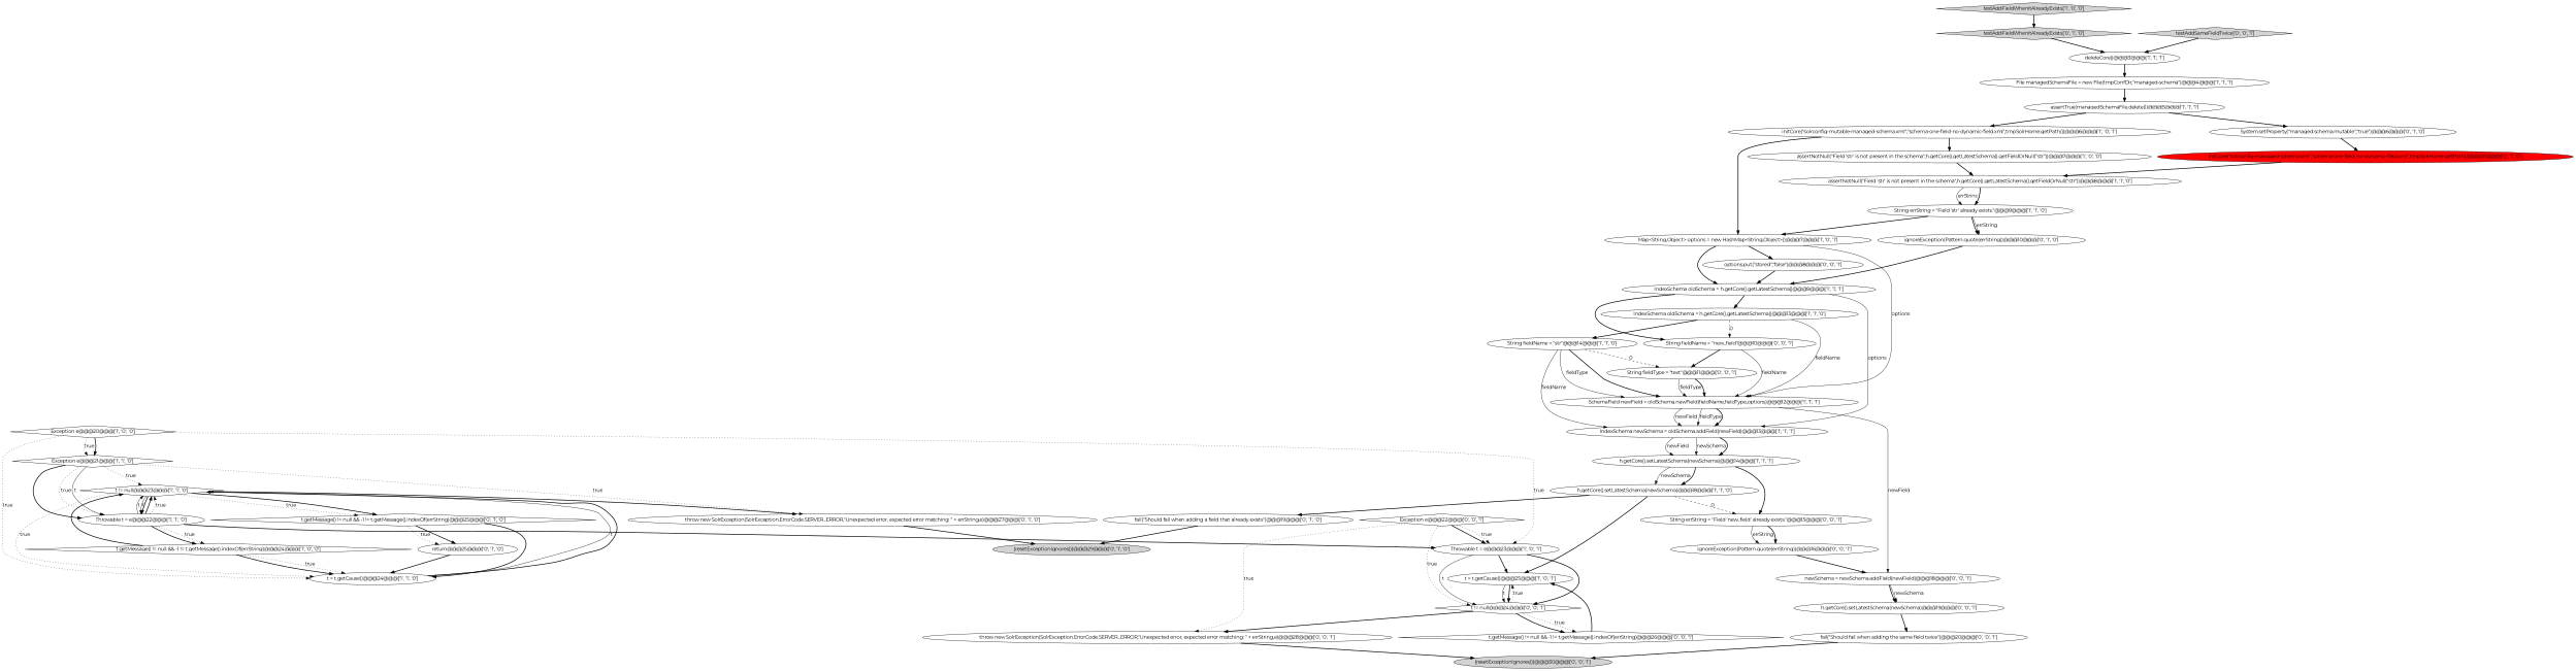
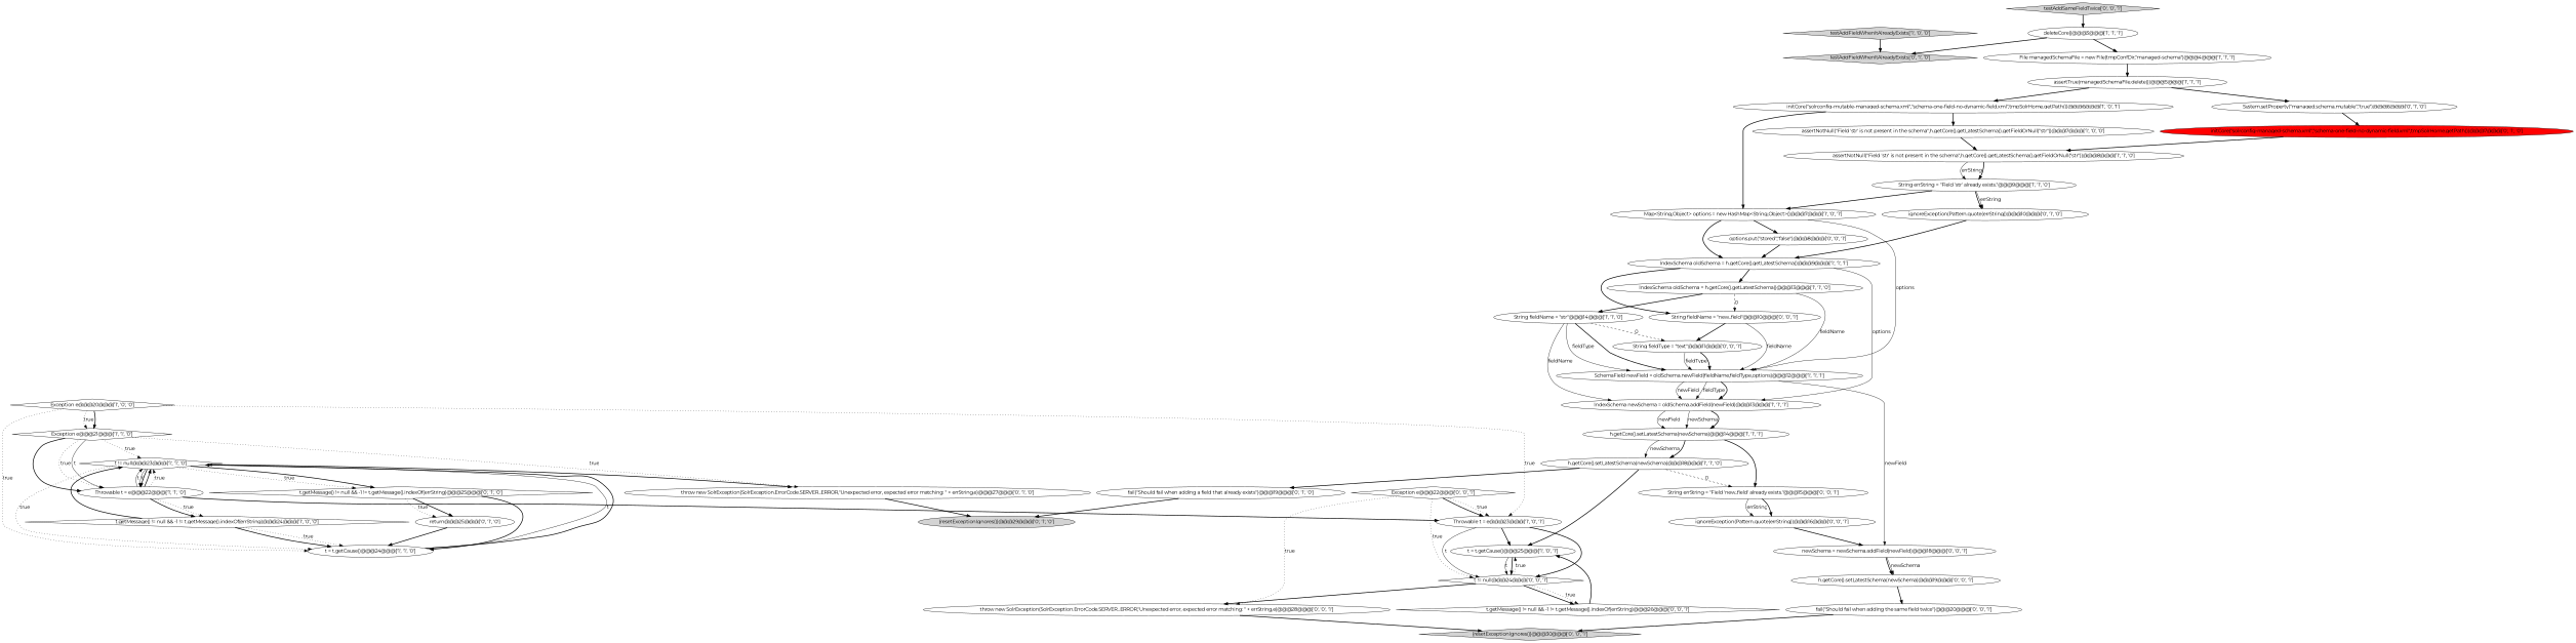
  digraph {
    fontname=Montserrat
    node [fillcolor=white fontname=Montserrat shape=ellipse style=filled]
    edge [fontname=Montserrat style=bold]
    n1 [label="t = t.getCause()@@@25@@@['1', '0', '1']"]
    n2 [label="t != null@@@24@@@['0', '0', '1']" shape=diamond]
    n3 [fillcolor=lightgray label="testAddFieldWhenItAlreadyExists['1', '0', '0']" shape=diamond]
    n4 [fillcolor=lightgray label="testAddFieldWhenItAlreadyExists['0', '1', '0']" shape=diamond]
    n5 [label="deleteCore()@@@3@@@['1', '1', '1']"]
    n6 [label="File managedSchemaFile = new File(tmpConfDir,\"managed-schema\")@@@4@@@['1', '1', '1']"]
    n7 [label="assertTrue(managedSchemaFile.delete())@@@5@@@['1', '1', '1']"]
    n8 [label="initCore(\"solrconfig-mutable-managed-schema.xml\",\"schema-one-field-no-dynamic-field.xml\",tmpSolrHome.getPath())@@@6@@@['1', '0', '1']"]
    n9 [label="System.setProperty(\"managed.schema.mutable\",\"true\")@@@6@@@['0', '1', '0']"]
    n10 [label="Map<String,Object> options = new HashMap<String,Object>()@@@7@@@['1', '0', '1']"]
    n11 [label="assertNotNull(\"Field 'str' is not present in the schema\",h.getCore().getLatestSchema().getFieldOrNull(\"str\"))@@@7@@@['1', '0', '0']"]
    n12 [fillcolor=red label="initCore(\"solrconfig-managed-schema.xml\",\"schema-one-field-no-dynamic-field.xml\",tmpSolrHome.getPath())@@@7@@@['0', '1', '0']"]
    n13 [label="options.put(\"stored\",\"false\")@@@8@@@['0', '0', '1']"]
    n14 [label="IndexSchema oldSchema = h.getCore().getLatestSchema()@@@9@@@['1', '1', '1']"]
    n15 [label="SchemaField newField = oldSchema.newField(fieldName,fieldType,options)@@@12@@@['1', '1', '1']"]
    n16 [label="String fieldName = \"new_field\"@@@10@@@['0', '0', '1']"]
    n17 [label="IndexSchema newSchema = oldSchema.addField(newField)@@@13@@@['1', '1', '1']"]
    n18 [label="IndexSchema oldSchema = h.getCore().getLatestSchema()@@@13@@@['1', '1', '0']"]
    n19 [label="newSchema = newSchema.addField(newField)@@@18@@@['0', '0', '1']"]
    n20 [label="ignoreException(Pattern.quote(errString))@@@10@@@['0', '1', '0']"]
    n21 [fillcolor=lightgray label="testAddSameFieldTwice['0', '0', '1']" shape=diamond]
    n22 [label="assertNotNull(\"Field 'str' is not present in the schema\",h.getCore().getLatestSchema().getFieldOrNull(\"str\"))@@@8@@@['1', '1', '0']"]
    n23 [label="String errString = \"Field 'str' already exists.\"@@@9@@@['1', '1', '0']"]
    n24 [label="t != null@@@23@@@['1', '1', '0']" shape=diamond]
    n25 [label="t = t.getCause()@@@24@@@['1', '1', '0']"]
    n26 [label="Throwable t = e@@@22@@@['1', '1', '0']"]
    n27 [label="t.getMessage() != null && -1 != t.getMessage().indexOf(errString)@@@25@@@['0', '1', '0']" shape=diamond]
    n28 [label="throw new SolrException(SolrException.ErrorCode.SERVER_ERROR,\"Unexpected error, expected error matching: \" + errString,e)@@@27@@@['0', '1', '0']"]
    n29 [label="t.getMessage() != null && -1 != t.getMessage().indexOf(errString)@@@24@@@['1', '0', '0']" shape=diamond]
    n30 [label="Throwable t = e@@@23@@@['1', '0', '1']"]
    n31 [label="return@@@25@@@['0', '1', '0']"]
    n32 [fillcolor=lightgray label="{resetExceptionIgnores()}@@@29@@@['0', '1', '0']"]
    n33 [label="throw new SolrException(SolrException.ErrorCode.SERVER_ERROR,\"Unexpected error, expected error matching: \" + errString,e)@@@28@@@['0', '0', '1']"]
    n34 [label="t.getMessage() != null && -1 != t.getMessage().indexOf(errString)@@@26@@@['0', '0', '1']" shape=diamond]
-   n35 [fillcolor=lightgray label="{resetExceptionIgnores()}@@@30@@@['0', '0', '1']"]
+   n35 [fillcolor=lightgray label="{resetExceptionIgnores()}@@@30@@@['0', '0', '1']" shape=diamond]
    n36 [label="h.getCore().setLatestSchema(newSchema)@@@14@@@['1', '1', '1']"]
    n37 [label="String errString = \"Field 'new_field' already exists.\"@@@15@@@['0', '0', '1']"]
    n38 [label="h.getCore().setLatestSchema(newSchema)@@@18@@@['1', '1', '0']"]
    n39 [label="ignoreException(Pattern.quote(errString))@@@16@@@['0', '0', '1']"]
    n40 [label="fail(\"Should fail when adding a field that already exists\")@@@19@@@['0', '1', '0']"]
    n41 [label="String fieldType = \"text\"@@@11@@@['0', '0', '1']"]
    n42 [label="h.getCore().setLatestSchema(newSchema)@@@19@@@['0', '0', '1']"]
    n43 [label="fail(\"Should fail when adding the same field twice\")@@@20@@@['0', '0', '1']"]
    n44 [label="String fieldName = \"str\"@@@14@@@['1', '1', '0']"]
    n45 [label="Exception e@@@20@@@['1', '0', '0']" shape=diamond]
    n46 [label="Exception e@@@21@@@['1', '1', '0']" shape=diamond]
    n47 [label="Exception e@@@22@@@['0', '0', '1']" shape=diamond]
    n1 -> n2 [label=t style=solid]
    n1 -> n2
    n2 -> n1 [label=true style=dotted]
    n2 -> n33
    n2 -> n34
    n2 -> n34 [label=true style=dotted]
    n3 -> n4
-   n4 -> n5
+   n5 -> n4
    n5 -> n6
    n6 -> n7
    n7 -> n8
    n7 -> n9
    n8 -> n10
    n8 -> n11
    n9 -> n12
    n10 -> n13
    n10 -> n14
    n10 -> n15 [label=options style=solid]
    n11 -> n22
    n12 -> n22
    n13 -> n14
    n14 -> n16
    n14 -> n17 [label=options style=solid]
    n14 -> n18
    n15 -> n17 [label=fieldType style=solid]
    n15 -> n17
    n15 -> n17 [label=newField style=solid]
    n15 -> n19 [label=newField style=solid]
    n16 -> n15 [label=fieldName style=solid]
    n16 -> n41
    n17 -> n36 [label=newField style=solid]
    n17 -> n36 [label=newSchema style=solid]
    n17 -> n36
    n18 -> n15 [label=fieldName style=solid]
    n18 -> n16 [label=0 style=dashed]
    n18 -> n44
    n19 -> n42
    n19 -> n42 [label=newSchema style=solid]
    n20 -> n14
    n21 -> n5
    n22 -> n23 [label=errString style=solid]
    n22 -> n23
    n23 -> n10
    n23 -> n20
    n23 -> n20 [label=errString style=solid]
    n24 -> n25 [label=true style=dotted]
    n24 -> n26 [label=t style=solid]
    n24 -> n26
    n24 -> n27
    n24 -> n27 [label=true style=dotted]
    n24 -> n28
    n25 -> n24 [label=t style=solid]
    n25 -> n24
    n26 -> n24 [label=true style=dotted]
    n26 -> n24
    n26 -> n24 [label=t style=solid]
    n26 -> n29 [label=true style=dotted]
    n26 -> n29
    n26 -> n30
    n27 -> n25
    n27 -> n31
    n27 -> n31 [label=true style=dotted]
    n28 -> n32
    n29 -> n24
    n29 -> n25 [label=true style=dotted]
    n29 -> n25
    n30 -> n1
    n30 -> n2 [label=t style=solid]
    n30 -> n2
    n31 -> n25
    n33 -> n35
    n34 -> n1
    n36 -> n37
    n36 -> n38 [label=newSchema style=solid]
    n36 -> n38
    n37 -> n39 [label=errString style=solid]
    n37 -> n39
    n38 -> n1
    n38 -> n37 [label=0 style=dashed]
    n38 -> n40
    n39 -> n19
    n40 -> n32
    n41 -> n15 [label=fieldType style=solid]
    n41 -> n15
    n42 -> n43
    n43 -> n35
    n44 -> n15
    n44 -> n15 [label=fieldType style=solid]
    n44 -> n17 [label=fieldName style=solid]
    n44 -> n41 [label=0 style=dashed]
    n45 -> n25 [label=true style=dotted]
    n45 -> n30 [label=true style=dotted]
    n45 -> n46
    n45 -> n46 [label=true style=dotted]
    n46 -> n24 [label=true style=dotted]
    n46 -> n26 [label=t style=solid]
    n46 -> n26
    n46 -> n26 [label=true style=dotted]
    n46 -> n28 [label=true style=dotted]
    n47 -> n2 [label=true style=dotted]
    n47 -> n30
    n47 -> n30 [label=true style=dotted]
    n47 -> n33 [label=true style=dotted]
  }
